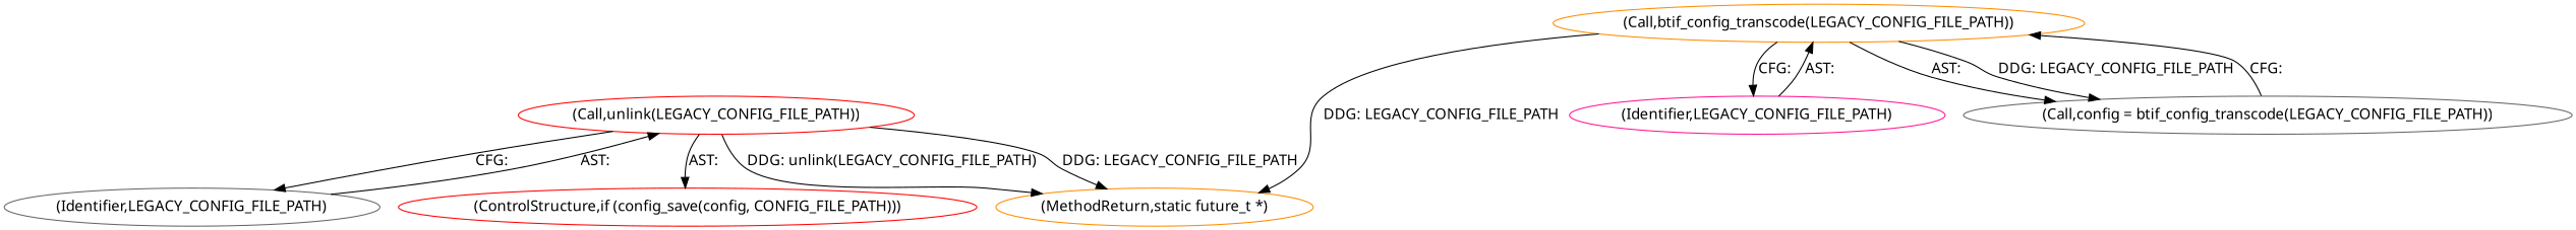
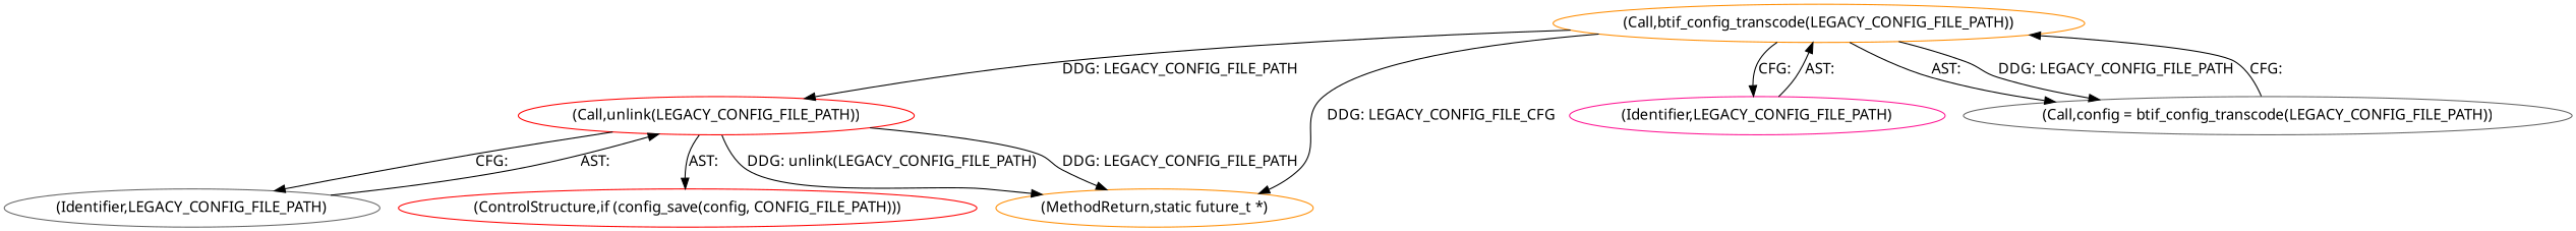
  digraph {
    fontname="Noto Sans"
    node [color=red fontname="Noto Sans"]
    edge [fontname="Noto Sans"]
    n1 [label="(Call,unlink(LEGACY_CONFIG_FILE_PATH))"]
    n2 [color=gray40 label="(Identifier,LEGACY_CONFIG_FILE_PATH)"]
    n3 [label="(ControlStructure,if (config_save(config, CONFIG_FILE_PATH)))"]
    n4 [color=darkorange label="(MethodReturn,static future_t *)"]
    n5 [color=darkorange label="(Call,btif_config_transcode(LEGACY_CONFIG_FILE_PATH))"]
    n6 [color=deeppink label="(Identifier,LEGACY_CONFIG_FILE_PATH)"]
    n7 [color=gray40 label="(Call,config = btif_config_transcode(LEGACY_CONFIG_FILE_PATH))"]
    n1 -> n2 [label="CFG: "]
    n1 -> n3 [label="AST: "]
    n1 -> n4 [label="DDG: unlink(LEGACY_CONFIG_FILE_PATH)"]
    n1 -> n4 [label="DDG: LEGACY_CONFIG_FILE_PATH"]
    n2 -> n1 [label="AST: "]
-   n5 -> n4 [label="DDG: LEGACY_CONFIG_FILE_PATH"]
+   n5 -> n1 [label="DDG: LEGACY_CONFIG_FILE_PATH"]
+   n5 -> n4 [label="DDG: LEGACY_CONFIG_FILE_CFG"]
    n5 -> n6 [label="CFG: "]
    n5 -> n7 [label="AST: "]
    n5 -> n7 [label="DDG: LEGACY_CONFIG_FILE_PATH"]
    n6 -> n5 [label="AST: "]
    n7 -> n5 [label="CFG: "]
  }
